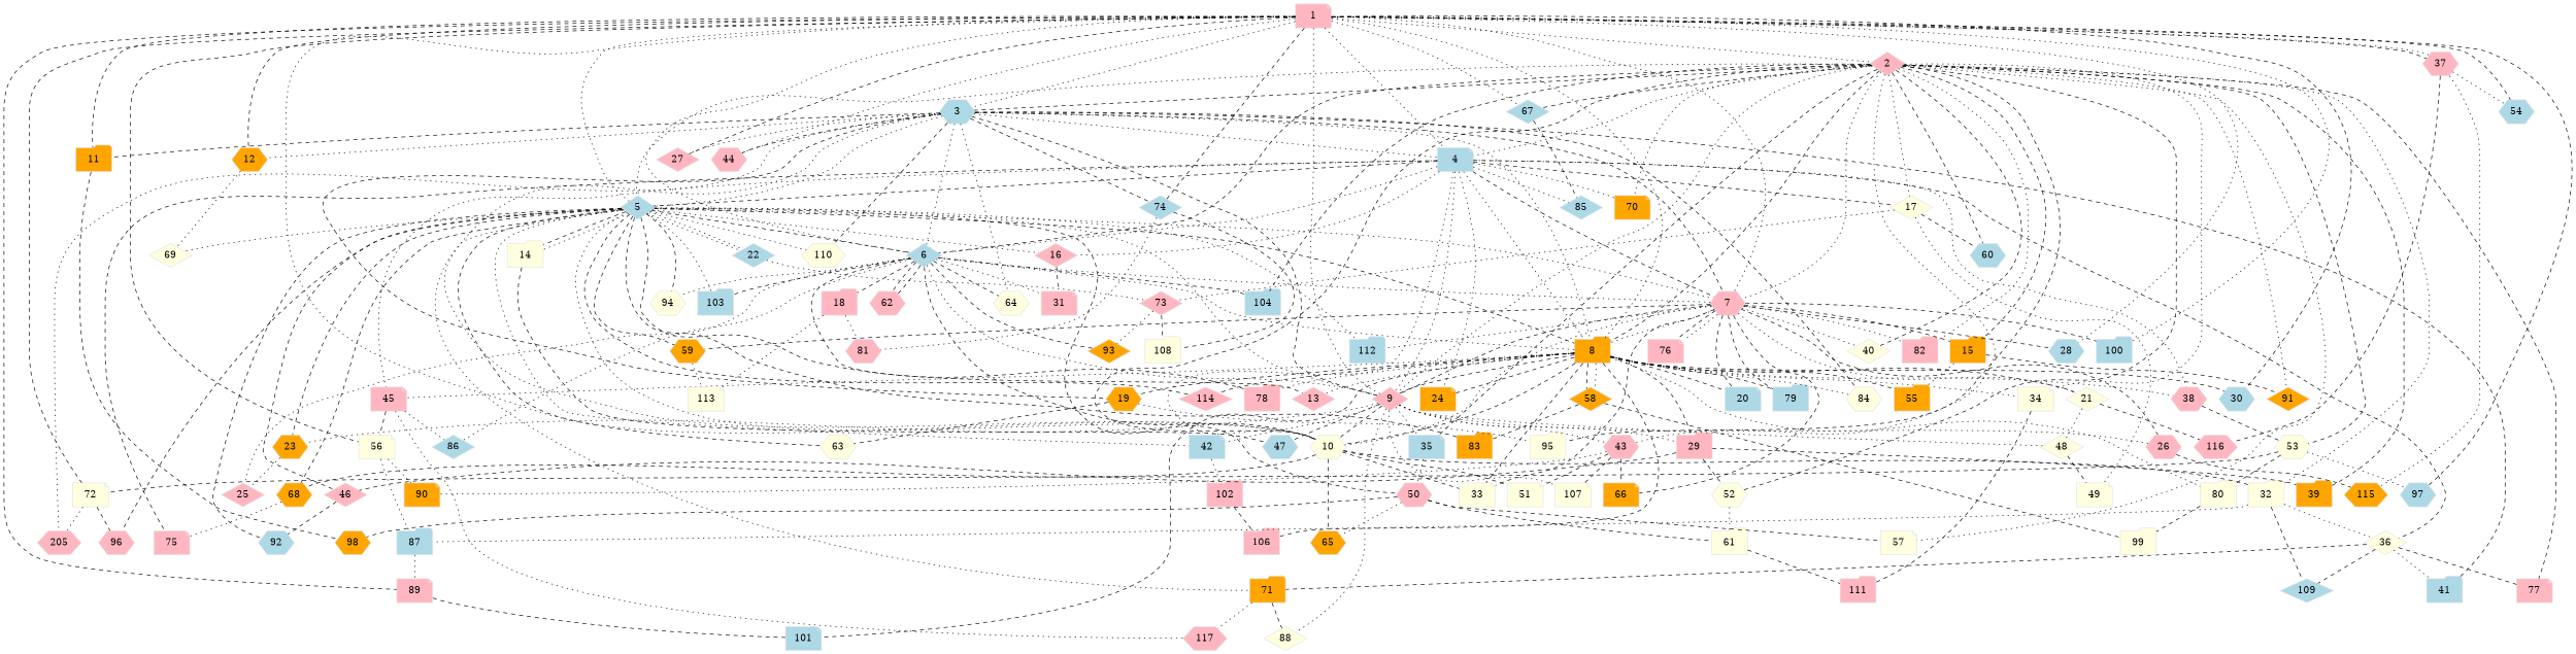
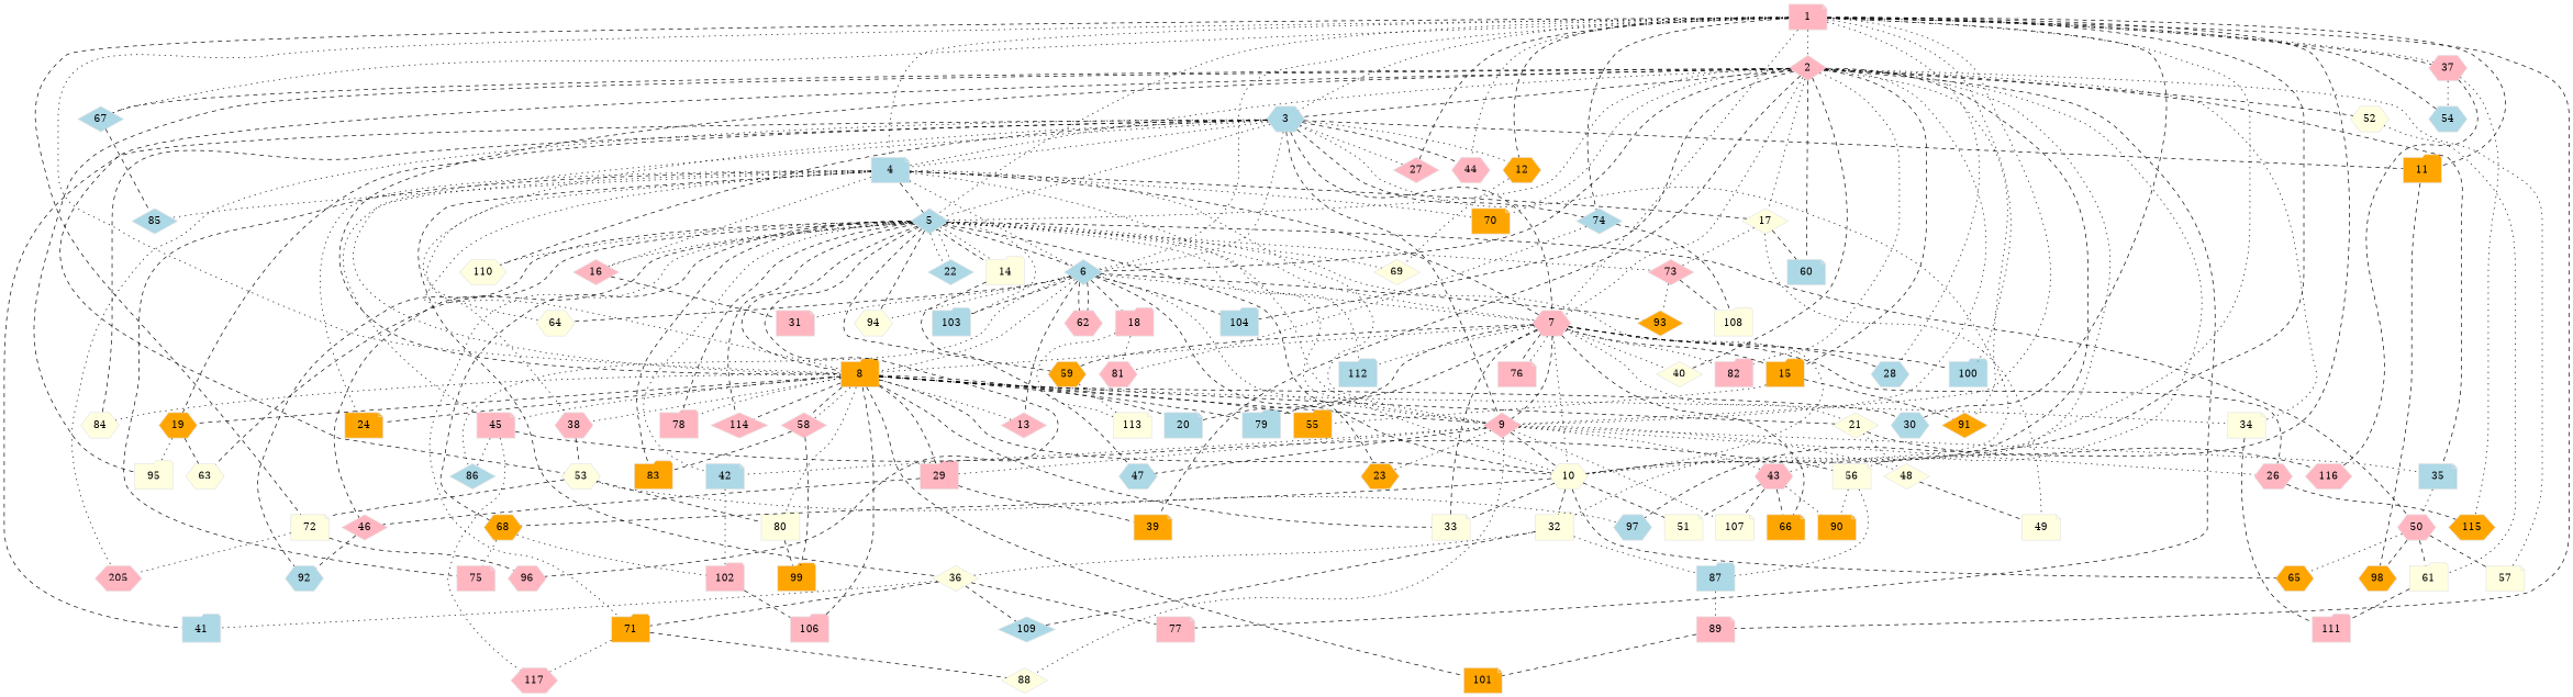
  graph {
    node [color=gray90 fillcolor=lightpink shape=hexagon style=filled]
    edge [style=dashed]
    1 [shape=note]
    2 [shape=diamond]
    3 [fillcolor=lightblue]
    4 [fillcolor=lightblue shape=note]
    5 [fillcolor=lightblue shape=diamond]
    6 [fillcolor=lightblue shape=diamond]
    7
    8 [fillcolor=orange shape=folder]
    9 [shape=diamond]
    10 [fillcolor=lightyellow]
    11 [fillcolor=orange shape=folder]
    12 [fillcolor=orange]
    27 [shape=diamond]
    28 [fillcolor=lightblue]
    30 [fillcolor=lightblue]
    37
    44
    54 [fillcolor=lightblue]
    56 [fillcolor=lightyellow shape=note]
    67 [fillcolor=lightblue shape=diamond]
    72 [fillcolor=lightyellow shape=note]
    74 [fillcolor=lightblue shape=diamond]
    89 [shape=note]
    97 [fillcolor=lightblue]
    100 [fillcolor=lightblue shape=folder]
    15 [fillcolor=orange shape=folder]
    17 [fillcolor=lightyellow shape=diamond]
    32 [fillcolor=lightyellow shape=folder]
    34 [fillcolor=lightyellow shape=note]
    35 [fillcolor=lightblue shape=note]
-   39 [fillcolor=orange shape=folder]
+   39 [fillcolor=orange shape=note]
    40 [fillcolor=lightyellow shape=diamond]
    43
    52 [fillcolor=lightyellow]
    53 [fillcolor=lightyellow]
    57 [fillcolor=lightyellow shape=note]
-   60 [fillcolor=lightblue]
+   60 [fillcolor=lightblue shape=note]
    70 [fillcolor=orange shape=note]
    77 [shape=note]
    82 [shape=folder]
    91 [fillcolor=orange shape=diamond]
    95 [fillcolor=lightyellow shape=folder]
    104 [fillcolor=lightblue shape=folder]
    19 [fillcolor=orange]
    41 [fillcolor=lightblue shape=folder]
    64 [fillcolor=lightyellow]
    84 [fillcolor=lightyellow]
    n48 [label=205]
    110 [fillcolor=lightyellow]
    16 [shape=diamond]
    24 [fillcolor=orange shape=note]
    36 [fillcolor=lightyellow shape=diamond]
    38
    45 [shape=note]
    75 [shape=note]
    85 [fillcolor=lightblue shape=diamond]
    14 [fillcolor=lightyellow shape=folder]
    22 [fillcolor=lightblue shape=diamond]
    23 [fillcolor=orange]
    42 [fillcolor=lightblue shape=note]
    46 [shape=diamond]
    50
    59 [fillcolor=orange]
    63 [fillcolor=lightyellow]
    68 [fillcolor=orange]
    69 [fillcolor=lightyellow shape=diamond]
    71 [fillcolor=orange shape=folder]
    73 [shape=diamond]
    78 [shape=folder]
    83 [fillcolor=orange shape=folder]
    92 [fillcolor=lightblue]
    94 [fillcolor=lightyellow]
    96
    103 [fillcolor=lightblue shape=folder]
    112 [fillcolor=lightblue shape=folder]
    114 [shape=diamond]
    13 [shape=diamond]
    18 [shape=folder]
-   25 [shape=diamond]
    31 [shape=note]
    62
    86 [fillcolor=lightblue shape=diamond]
    93 [fillcolor=orange shape=diamond]
    20 [fillcolor=lightblue shape=note]
    21 [fillcolor=lightyellow shape=diamond]
    26
    33 [fillcolor=lightyellow shape=note]
    66 [fillcolor=orange shape=note]
    76 [shape=note]
    79 [fillcolor=lightblue shape=folder]
    29 [shape=folder]
    55 [fillcolor=orange shape=folder]
-   58 [fillcolor=orange shape=diamond]
+   58 [shape=diamond]
    80 [fillcolor=lightyellow shape=folder]
-   101 [fillcolor=lightblue shape=note]
+   101 [fillcolor=orange shape=note]
    106 [shape=folder]
    47 [fillcolor=lightblue]
    48 [fillcolor=lightyellow shape=diamond]
    88 [fillcolor=lightyellow shape=diamond]
    107 [fillcolor=lightyellow shape=note]
    51 [fillcolor=lightyellow shape=note]
    65 [fillcolor=orange]
    98 [fillcolor=orange]
    116
    115 [fillcolor=orange]
    87 [fillcolor=lightblue shape=folder]
    90 [fillcolor=orange shape=note]
    81
    108 [fillcolor=lightyellow shape=folder]
    49 [fillcolor=lightyellow shape=note]
    109 [fillcolor=lightblue shape=diamond]
    111 [shape=folder]
    61 [fillcolor=lightyellow shape=folder]
    117
    102 [shape=folder]
    113 [fillcolor=lightyellow shape=note]
-   99 [fillcolor=lightyellow shape=folder]
+   99 [fillcolor=orange shape=folder]
    1 -- 2 [style=dotted]
    1 -- 3 [style=dotted]
    1 -- 4 [style=dotted]
    1 -- 5 [style=dotted]
    1 -- 6 [style=dotted]
    1 -- 7 [style=dotted]
    1 -- 8 [style=dotted]
    1 -- 9 [style=dotted]
    1 -- 10 [style=dotted]
    1 -- 11
    1 -- 12
    1 -- 27
    1 -- 28 [style=dotted]
    1 -- 30
    1 -- 37
    1 -- 37 [style=dotted]
    1 -- 44 [style=dotted]
    1 -- 54
    1 -- 56
    1 -- 67 [style=dotted]
    1 -- 72
    1 -- 74
    1 -- 89
    1 -- 97
    1 -- 100 [style=dotted]
    2 -- 3
    2 -- 4 [style=dotted]
    2 -- 5 [style=dotted]
    2 -- 6
    2 -- 7 [style=dotted]
    2 -- 8
    2 -- 9 [style=dotted]
    2 -- 10
    2 -- 67
    2 -- 15
    2 -- 17 [style=dotted]
    2 -- 32 [style=dotted]
    2 -- 34 [style=dotted]
    2 -- 35
    2 -- 39
    2 -- 40
    2 -- 43 [style=dotted]
    2 -- 52
    2 -- 53
    2 -- 57 [style=dotted]
    2 -- 60
    2 -- 70 [style=dotted]
    2 -- 77
    2 -- 82 [style=dotted]
    2 -- 91 [style=dotted]
    2 -- 95
    2 -- 104
    3 -- 4 [style=dotted]
    3 -- 5 [style=dotted]
    3 -- 6 [style=dotted]
    3 -- 7
    3 -- 8 [style=dotted]
    3 -- 9
    3 -- 10 [style=dotted]
    3 -- 11
    3 -- 12 [style=dotted]
    3 -- 27 [style=dotted]
    3 -- 44
    3 -- 74
    3 -- 19
    3 -- 41
    3 -- 64 [style=dotted]
    3 -- 84
    3 -- n48 [style=dotted]
    3 -- 110
    4 -- 5
    4 -- 6 [style=dotted]
    4 -- 7
    4 -- 8 [style=dotted]
    4 -- 9 [style=dotted]
    4 -- 10 [style=dotted]
    4 -- 17
    4 -- 70 [style=dotted]
    4 -- 16 [style=dotted]
    4 -- 24 [style=dotted]
    4 -- 36
    4 -- 38 [style=dotted]
    4 -- 45 [style=dotted]
    4 -- 75
    4 -- 85 [style=dotted]
    5 -- 6
    5 -- 7 [style=dotted]
    5 -- 8
    5 -- 9 [style=dotted]
    5 -- 10 [style=dotted]
    5 -- 110 [style=dotted]
    5 -- 16 [style=dotted]
    5 -- 14
    5 -- 14 [style=dotted]
    5 -- 22 [style=dotted]
    5 -- 22 [style=dotted]
    5 -- 23
    5 -- 42 [style=dotted]
    5 -- 46
    5 -- 50
    5 -- 59
    5 -- 63
    5 -- 68
    5 -- 69 [style=dotted]
    5 -- 71 [style=dotted]
-   22 -- 73 [style=dotted]
+   5 -- 73 [style=dotted]
    5 -- 78
    5 -- 83
    5 -- 92
    5 -- 94
    5 -- 96
    5 -- 103 [style=dotted]
    5 -- 112 [style=dotted]
    5 -- 114
    6 -- 7 [style=dotted]
    6 -- 8 [style=dotted]
    6 -- 9 [style=dotted]
    6 -- 10
    6 -- 104
    6 -- 64
    6 -- 94 [style=dotted]
    6 -- 103
    6 -- 13
    6 -- 18
-   6 -- 25 [style=dotted]
    6 -- 31 [style=dotted]
    6 -- 62
    6 -- 62
    6 -- 86 [style=dotted]
    6 -- 93
    7 -- 8 [style=dotted]
    7 -- 9
    7 -- 10 [style=dotted]
    7 -- 28
    7 -- 100
    7 -- 15
    7 -- 40 [style=dotted]
    7 -- 82 [style=dotted]
    7 -- 59
    7 -- 112 [style=dotted]
    7 -- 20
    7 -- 21 [style=dotted]
    7 -- 26
    7 -- 33
    7 -- 66
    7 -- 76
    7 -- 76 [style=dotted]
    7 -- 79
    8 -- 9
    8 -- 10
    8 -- 30
    8 -- 34 [style=dotted]
    8 -- 19
    8 -- 84 [style=dotted]
    8 -- 24
    8 -- 38 [style=dotted]
    8 -- 45 [style=dotted]
    8 -- 78 [style=dotted]
    8 -- 114
    8 -- 13 [style=dotted]
    8 -- 20
    8 -- 21
    8 -- 33
    8 -- 79
    8 -- 29
    8 -- 55
    8 -- 58
    8 -- 58 [style=dotted]
    8 -- 80 [style=dotted]
    8 -- 101
    8 -- 106
    9 -- 10
    9 -- 35 [style=dotted]
    9 -- 43 [style=dotted]
    9 -- 23 [style=dotted]
    9 -- 42 [style=dotted]
    9 -- 26 [style=dotted]
    9 -- 29 [style=dotted]
    9 -- 47
    9 -- 48 [style=dotted]
    9 -- 88 [style=dotted]
    9 -- 107 [style=dotted]
    10 -- 32
    10 -- 68
    10 -- 33
    10 -- 51
    10 -- 65
    11 -- 98
    12 -- 69 [style=dotted]
    37 -- 54 [style=dotted]
    37 -- 116
    37 -- 115 [style=dotted]
    56 -- 87 [style=dotted]
    56 -- 90 [style=dotted]
    67 -- 85
    72 -- n48 [style=dotted]
    72 -- 96
    74 -- 81 [style=dotted]
    74 -- 108
    89 -- 101
    15 -- 91
    15 -- 55 [style=dotted]
    17 -- 60
    17 -- 73 [style=dotted]
    17 -- 49 [style=dotted]
    32 -- 36 [style=dotted]
    32 -- 87 [style=dotted]
    32 -- 109
    34 -- 111
    35 -- 50 [style=dotted]
    43 -- 66
    43 -- 107
    43 -- 51
    43 -- 90 [style=dotted]
    52 -- 61 [style=dotted]
    53 -- 72
    53 -- 97 [style=dotted]
    53 -- 80
    19 -- 95 [style=dotted]
    19 -- 63
    16 -- 31
    36 -- 77
    36 -- 41 [style=dotted]
    36 -- 71
    36 -- 109
    38 -- 53
    45 -- 56
    45 -- 86 [style=dotted]
    45 -- 117 [style=dotted]
    14 -- 47
-   23 -- 25 [style=dotted]
    42 -- 102 [style=dotted]
    46 -- 92
    50 -- 57
    50 -- 65 [style=dotted]
    50 -- 98
    50 -- 61
    59 -- 113 [style=dotted]
    68 -- 75 [style=dotted]
+   68 -- 102 [style=dotted]
    71 -- 88
    71 -- 117 [style=dotted]
    73 -- 93 [style=dotted]
    73 -- 108
    18 -- 81 [style=dotted]
    18 -- 113 [style=dotted]
    21 -- 48 [style=dotted]
    21 -- 116
    26 -- 115
    29 -- 39
-   29 -- 52
    29 -- 46
    58 -- 83
    58 -- 99
    80 -- 99
    48 -- 49
    87 -- 89 [style=dotted]
    61 -- 111
    102 -- 106
  }
